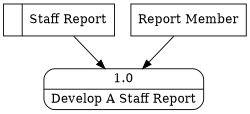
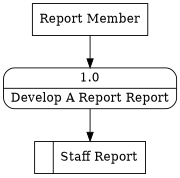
  digraph {
    n1 [label="<f0>  |<f1> Staff Report " shape=record]
    n2 [label="Report Member" shape=box]
-   n3 [label="{<f0> 1.0|<f1> Develop A Staff Report }" shape=Mrecord]
+   n3 [label="{<f0> 1.0|<f1> Develop A Report Report }" shape=Mrecord]
    n2 -> n3
-   n1 -> n3
+   n3 -> n1
  }
